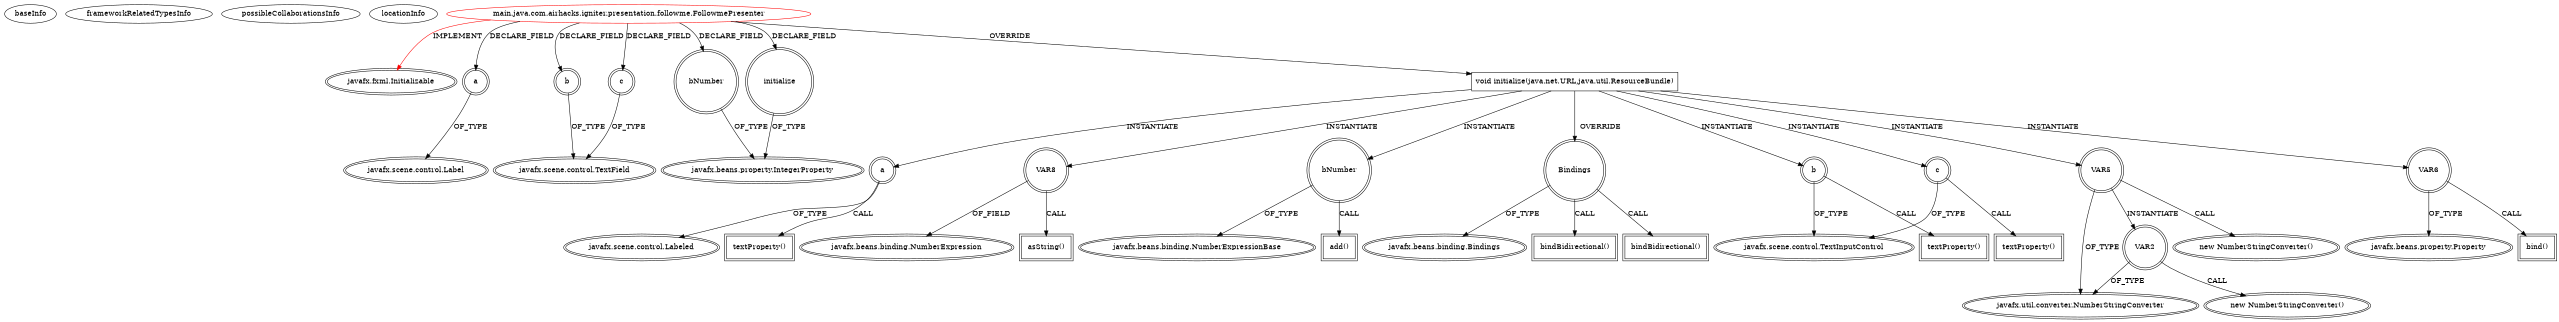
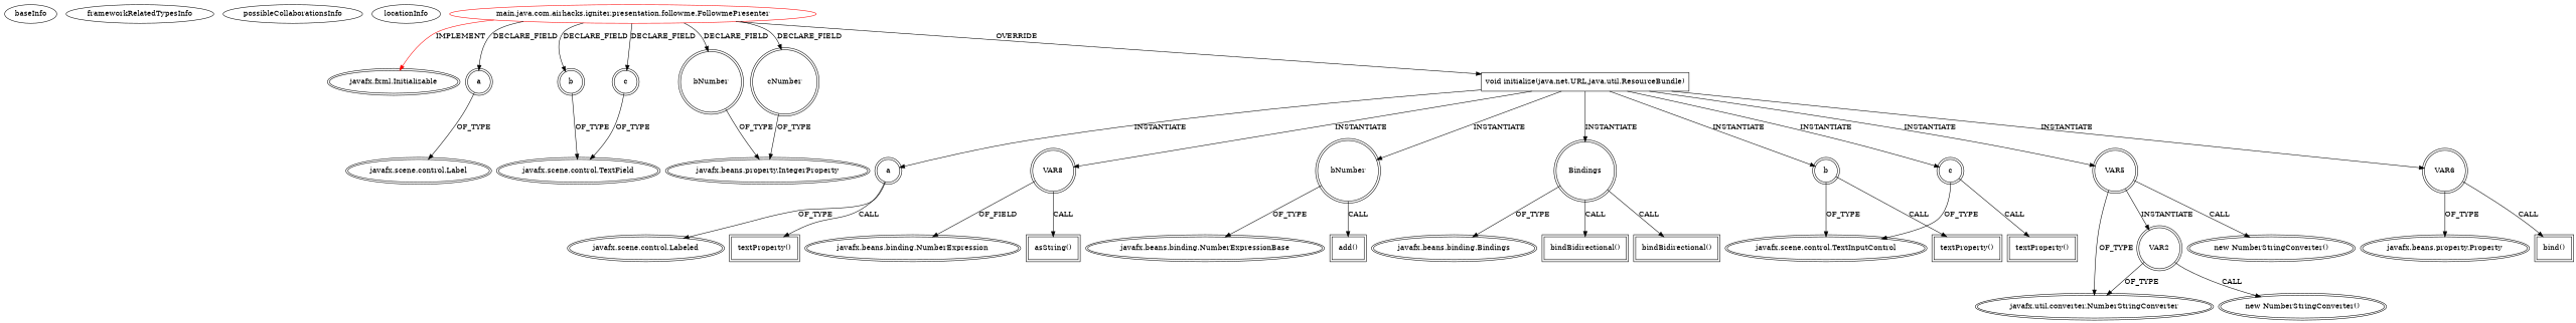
  digraph {
    node [isFrameworkType=true vertexType=VARIABLE_EXPRESION peripheries=2]
    baseInfo [category=extension_graph graphId=110 isAnonymous=false possibleRelation=false isFrameworkType="" vertexType="" peripheries=""]
    frameworkRelatedTypesInfo [0="javafx.fxml.Initializable" isFrameworkType="" vertexType="" peripheries=""]
    possibleCollaborationsInfo [isFrameworkType="" vertexType="" peripheries=""]
    locationInfo [contextSignature=FollowmePresenter filePath="/AdamBien-fx-snippets/fx-snippets-master/reactivefx/src/main/java/com/airhacks/igniter/presentation/followme/FollowmePresenter.java" graphId=110 projectName="AdamBien-fx-snippets" isFrameworkType="" vertexType="" peripheries=""]
    n5 [color=red isFrameworkType=false label="main.java.com.airhacks.igniter.presentation.followme.FollowmePresenter" vertexType=ROOT_CLIENT_CLASS_DECLARATION peripheries=""]
    n6 [label="javafx.fxml.Initializable" vertexType=FRAMEWORK_INTERFACE_TYPE]
    n7 [label=a shape=circle vertexType=FIELD_DECLARATION]
    n8 [label=b shape=circle vertexType=FIELD_DECLARATION]
    n9 [label=bNumber shape=circle vertexType=FIELD_DECLARATION]
    n10 [label=c shape=circle vertexType=FIELD_DECLARATION]
-   n11 [label=initialize shape=circle vertexType=FIELD_DECLARATION]
+   n11 [label=cNumber shape=circle vertexType=FIELD_DECLARATION]
    n12 [isFrameworkType=false label="void initialize(java.net.URL,java.util.ResourceBundle)" shape=box vertexType=OVERRIDING_METHOD_DECLARATION peripheries=""]
    n13 [label="javafx.scene.control.Label" vertexType=FRAMEWORK_CLASS_TYPE]
    n14 [label="javafx.scene.control.TextField" vertexType=FRAMEWORK_CLASS_TYPE]
    n15 [label="javafx.beans.property.IntegerProperty" vertexType=FRAMEWORK_CLASS_TYPE]
    n16 [label=Bindings shape=circle]
    n17 [label=b shape=circle]
    n18 [label=c shape=circle]
    n19 [label=VAR5 shape=circle]
    n20 [label=VAR6 shape=circle]
    n21 [label=a shape=circle]
    n22 [label=VAR8 shape=circle]
    n23 [label=bNumber shape=circle]
    n24 [label="javafx.beans.binding.Bindings" vertexType=FRAMEWORK_CLASS_TYPE]
    n25 [label="bindBidirectional()" shape=box vertexType=INSIDE_CALL]
    n26 [label="bindBidirectional()" shape=box vertexType=INSIDE_CALL]
    n27 [label="javafx.scene.control.TextInputControl" vertexType=FRAMEWORK_CLASS_TYPE]
    n28 [label="textProperty()" shape=box vertexType=INSIDE_CALL]
    n29 [label=VAR2 shape=circle]
    n30 [label="javafx.util.converter.NumberStringConverter" vertexType=FRAMEWORK_CLASS_TYPE]
    n31 [label="new NumberStringConverter()" vertexType=CONSTRUCTOR_CALL]
    n32 [label="textProperty()" shape=box vertexType=INSIDE_CALL]
    n33 [label="new NumberStringConverter()" vertexType=CONSTRUCTOR_CALL]
    n34 [label="javafx.beans.property.Property" vertexType=FRAMEWORK_INTERFACE_TYPE]
    n35 [label="bind()" shape=box vertexType=INSIDE_CALL]
    n36 [label="javafx.scene.control.Labeled" vertexType=FRAMEWORK_CLASS_TYPE]
    n37 [label="textProperty()" shape=box vertexType=INSIDE_CALL]
    n38 [label="javafx.beans.binding.NumberExpression" vertexType=FRAMEWORK_INTERFACE_TYPE]
    n39 [label="asString()" shape=box vertexType=INSIDE_CALL]
    n40 [label="javafx.beans.binding.NumberExpressionBase" vertexType=FRAMEWORK_CLASS_TYPE]
    n41 [label="add()" shape=box vertexType=INSIDE_CALL]
    n5 -> n6 [color=red label=IMPLEMENT]
    n5 -> n7 [label=DECLARE_FIELD]
    n5 -> n8 [label=DECLARE_FIELD]
    n5 -> n9 [label=DECLARE_FIELD]
    n5 -> n10 [label=DECLARE_FIELD]
    n5 -> n11 [label=DECLARE_FIELD]
    n5 -> n12 [label=OVERRIDE]
    n7 -> n13 [label=OF_TYPE]
    n8 -> n14 [label=OF_TYPE]
    n9 -> n15 [label=OF_TYPE]
    n10 -> n14 [label=OF_TYPE]
    n11 -> n15 [label=OF_TYPE]
-   n12 -> n16 [label=OVERRIDE]
+   n12 -> n16 [label=INSTANTIATE]
    n12 -> n17 [label=INSTANTIATE]
    n12 -> n18 [label=INSTANTIATE]
    n12 -> n19 [label=INSTANTIATE]
    n12 -> n20 [label=INSTANTIATE]
    n12 -> n21 [label=INSTANTIATE]
    n12 -> n22 [label=INSTANTIATE]
    n12 -> n23 [label=INSTANTIATE]
    n16 -> n24 [label=OF_TYPE]
    n16 -> n25 [label=CALL]
    n16 -> n26 [label=CALL]
    n17 -> n27 [label=OF_TYPE]
    n17 -> n28 [label=CALL]
    n18 -> n27 [label=OF_TYPE]
    n18 -> n32 [label=CALL]
    n19 -> n29 [label=INSTANTIATE]
    n19 -> n30 [label=OF_TYPE]
    n19 -> n33 [label=CALL]
    n20 -> n34 [label=OF_TYPE]
    n20 -> n35 [label=CALL]
    n21 -> n36 [label=OF_TYPE]
    n21 -> n37 [label=CALL]
    n22 -> n38 [label=OF_FIELD]
    n22 -> n39 [label=CALL]
    n23 -> n40 [label=OF_TYPE]
    n23 -> n41 [label=CALL]
    n29 -> n30 [label=OF_TYPE]
    n29 -> n31 [label=CALL]
  }
